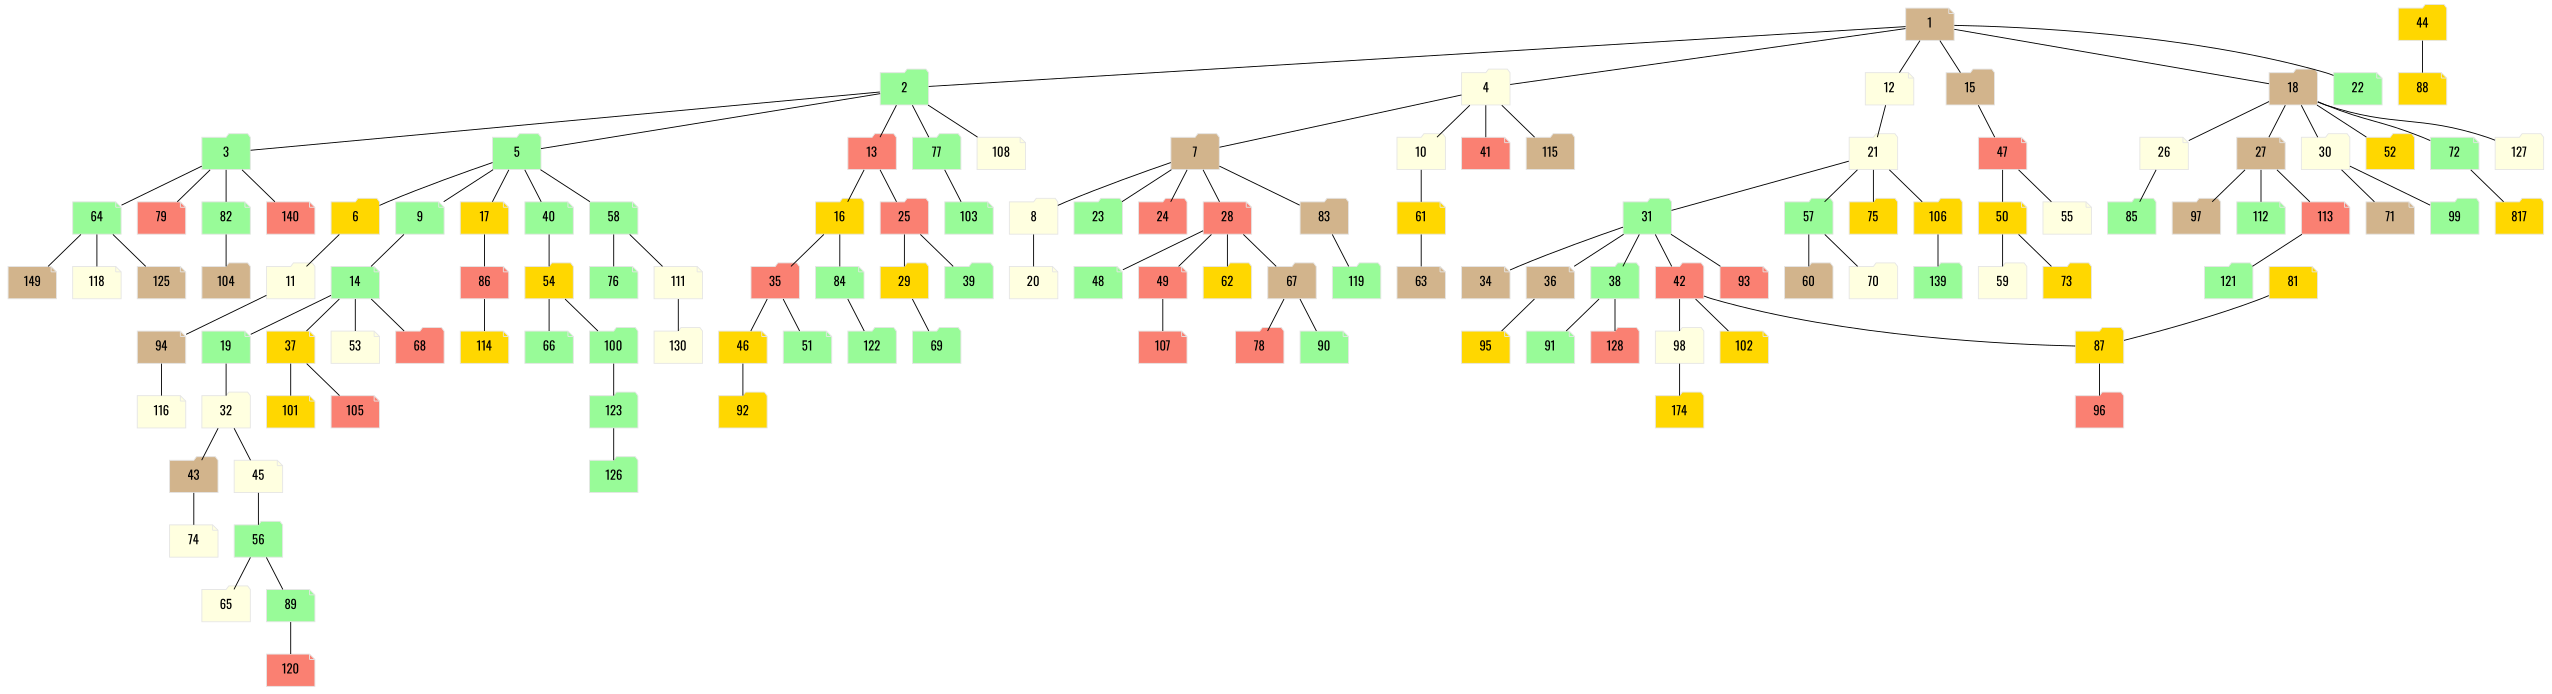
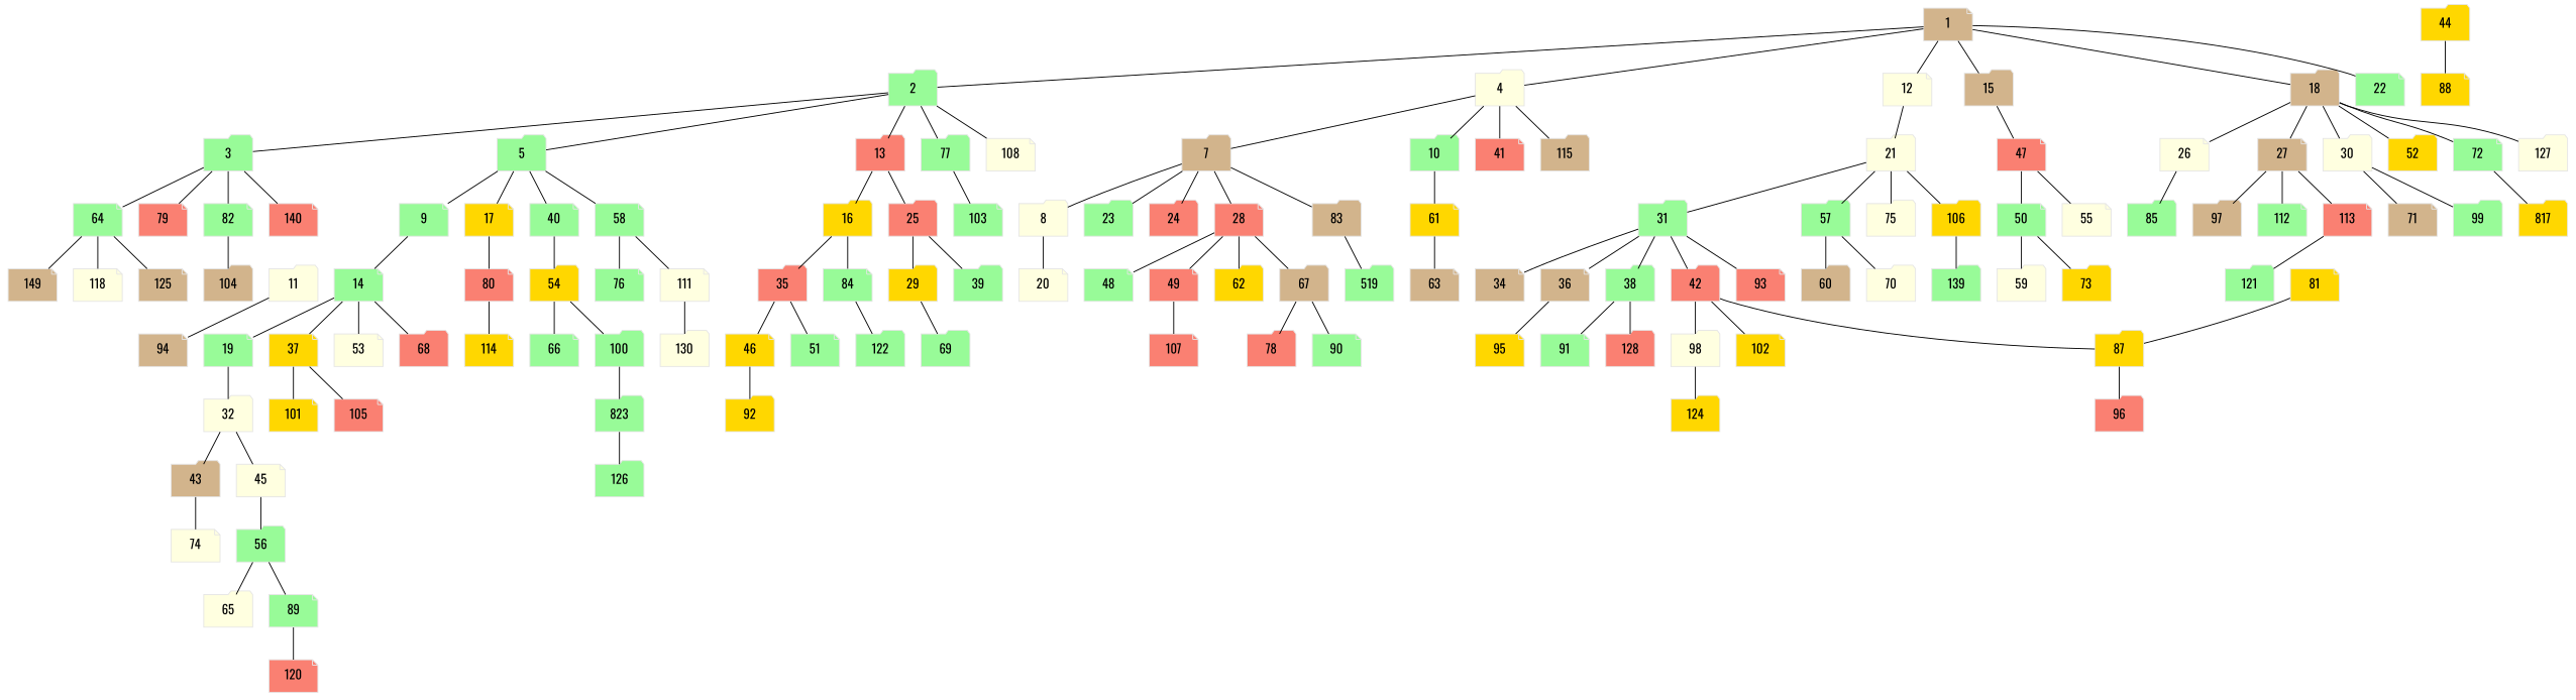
  graph {
    fontname=Oswald
    node [color=gray90 fillcolor=palegreen fontname=Oswald shape=folder style=filled]
    edge [fontname=Oswald]
    1 [fillcolor=tan shape=note]
    2
    4 [fillcolor=lightyellow]
    12 [fillcolor=lightyellow shape=note]
    15 [fillcolor=tan]
    18 [fillcolor=tan]
    22 [shape=note]
    3
    5
    13 [fillcolor=salmon]
    77
    108 [fillcolor=lightyellow shape=note]
    7 [fillcolor=tan]
-   10 [fillcolor=lightyellow]
+   10
    41 [fillcolor=salmon shape=note]
    115 [fillcolor=tan]
    21 [fillcolor=lightyellow]
    47 [fillcolor=salmon shape=note]
    26 [fillcolor=lightyellow shape=note]
    27 [fillcolor=tan shape=note]
    30 [fillcolor=lightyellow]
    52 [fillcolor=gold]
    72 [shape=note]
    127 [fillcolor=lightyellow]
    64 [shape=note]
    79 [fillcolor=salmon shape=note]
    82 [shape=note]
    n28 [fillcolor=salmon label=140 shape=note]
-   6 [fillcolor=gold]
    9 [shape=note]
    17 [fillcolor=gold shape=note]
    40 [shape=note]
    58 [shape=note]
    16 [fillcolor=gold]
    25 [fillcolor=salmon]
    103 [shape=note]
    n37 [fillcolor=tan label=149 shape=note]
    118 [fillcolor=lightyellow shape=note]
    125 [fillcolor=tan shape=note]
    104 [fillcolor=tan]
    8 [fillcolor=lightyellow]
    23
    24 [fillcolor=salmon]
    28 [fillcolor=salmon shape=note]
    83 [fillcolor=tan]
    61 [fillcolor=gold shape=note]
    11 [fillcolor=lightyellow]
    14 [shape=note]
-   80 [fillcolor=salmon shape=note label=86]
+   80 [fillcolor=salmon shape=note]
    54 [fillcolor=gold]
    44 [fillcolor=gold]
    88 [fillcolor=gold shape=note]
    76 [shape=note]
    111 [fillcolor=lightyellow shape=note]
    94 [fillcolor=tan shape=note]
    20 [fillcolor=lightyellow shape=note]
    48 [shape=note]
    49 [fillcolor=salmon shape=note]
    62 [fillcolor=gold]
    67 [fillcolor=tan]
-   119
+   119 [label=519]
    19 [shape=note]
    37 [fillcolor=gold shape=note]
    53 [fillcolor=lightyellow shape=note]
    68 [fillcolor=salmon]
    63 [fillcolor=tan shape=note]
-   116 [fillcolor=lightyellow shape=note]
    31
    57
-   75 [fillcolor=gold]
+   75 [fillcolor=lightyellow]
    106 [fillcolor=gold]
    35 [fillcolor=salmon]
    84 [shape=note]
    29 [fillcolor=gold]
    39
    32 [fillcolor=lightyellow]
    101 [fillcolor=gold shape=note]
    105 [fillcolor=salmon shape=note]
-   50 [fillcolor=gold shape=note]
+   50 [shape=note]
    55 [fillcolor=lightyellow shape=note]
    46 [fillcolor=gold shape=note]
    51 [shape=note]
    122
    114 [fillcolor=gold shape=note]
    85
    97 [fillcolor=tan]
    112 [shape=note]
    113 [fillcolor=salmon shape=note]
    71 [fillcolor=tan shape=note]
    99
    n91 [fillcolor=gold label=817]
    43 [fillcolor=tan]
    45 [fillcolor=lightyellow shape=note]
    34 [fillcolor=tan shape=note]
    36 [fillcolor=tan shape=note]
    38
    42 [fillcolor=salmon]
    93 [fillcolor=salmon shape=note]
    60 [fillcolor=tan]
    70 [fillcolor=lightyellow]
    n101 [label=139]
    69
    121
    107 [fillcolor=salmon shape=note]
    78 [fillcolor=salmon]
    90 [shape=note]
    95 [fillcolor=gold shape=note]
    91 [shape=note]
    128 [fillcolor=salmon]
    98 [fillcolor=lightyellow]
    102 [fillcolor=gold shape=note]
    87 [fillcolor=gold]
    74 [fillcolor=lightyellow shape=note]
    56
    92 [fillcolor=gold]
    66 [shape=note]
    100
    81 [fillcolor=gold shape=note]
-   124 [fillcolor=gold label=174]
+   124 [fillcolor=gold]
    65 [fillcolor=lightyellow]
    89 [shape=note]
    59 [fillcolor=lightyellow]
    73 [fillcolor=gold]
-   123
+   123 [label=823]
    120 [fillcolor=salmon shape=note]
    130 [fillcolor=lightyellow]
    96 [fillcolor=salmon]
    126
    1 -- 2
    1 -- 4
    1 -- 12
    1 -- 15
    1 -- 18
    1 -- 22
    2 -- 3
    2 -- 5
    2 -- 13
    2 -- 77
    2 -- 108
    4 -- 7
    4 -- 10
    4 -- 41
    4 -- 115
    12 -- 21
    15 -- 47
    18 -- 26
    18 -- 27
    18 -- 30
    18 -- 52
    18 -- 72
    18 -- 127
    3 -- 64
    3 -- 79
    3 -- 82
    3 -- n28
-   5 -- 6
    5 -- 9
    5 -- 17
    5 -- 40
    5 -- 58
    13 -- 16
    13 -- 25
    77 -- 103
    7 -- 8
    7 -- 23
    7 -- 24
    7 -- 28
    7 -- 83
    10 -- 61
    21 -- 31
    21 -- 57
    21 -- 75
    21 -- 106
    47 -- 50
    47 -- 55
    26 -- 85
    27 -- 97
    27 -- 112
    27 -- 113
    30 -- 71
    30 -- 99
    72 -- n91
    64 -- n37
    64 -- 118
    64 -- 125
    82 -- 104
-   6 -- 11
    9 -- 14
    17 -- 80
    40 -- 54
    58 -- 76
    58 -- 111
    16 -- 35
    16 -- 84
    25 -- 29
    25 -- 39
    8 -- 20
    28 -- 48
    28 -- 49
    28 -- 62
    28 -- 67
    83 -- 119
    61 -- 63
    11 -- 94
    14 -- 19
    14 -- 37
    14 -- 53
    14 -- 68
    80 -- 114
    54 -- 66
    54 -- 100
    44 -- 88
    111 -- 130
-   94 -- 116
    49 -- 107
    67 -- 78
    67 -- 90
    19 -- 32
    37 -- 101
    37 -- 105
    31 -- 34
    31 -- 36
    31 -- 38
    31 -- 42
    31 -- 93
    57 -- 60
    57 -- 70
    106 -- n101
    35 -- 46
    35 -- 51
    84 -- 122
    29 -- 69
    32 -- 43
    32 -- 45
    50 -- 59
    50 -- 73
    46 -- 92
    113 -- 121
    43 -- 74
    45 -- 56
    36 -- 95
    38 -- 91
    38 -- 128
    42 -- 98
    42 -- 102
    42 -- 87
    98 -- 124
    87 -- 96
    56 -- 65
    56 -- 89
    100 -- 123
    81 -- 87
    89 -- 120
    123 -- 126
  }
